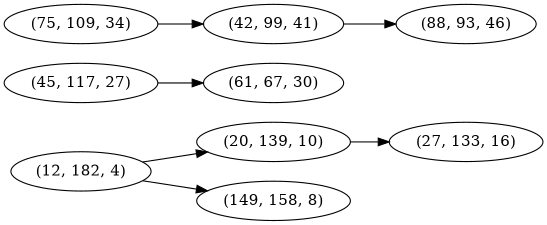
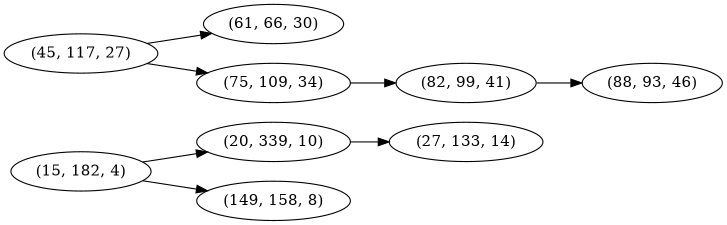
  digraph {
    rankdir=LR
-   "(12, 182, 4)"
-   "(20, 139, 10)"
+   "(12, 182, 4)" [label="(15, 182, 4)"]
+   "(20, 139, 10)" [label="(20, 339, 10)"]
    "(149, 158, 8)"
-   "(27, 133, 16)"
+   "(27, 133, 16)" [label="(27, 133, 14)"]
    "(45, 117, 27)"
-   "(61, 66, 30)" [label="(61, 67, 30)"]
+   "(61, 66, 30)"
    "(75, 109, 34)"
-   "(82, 99, 41)" [label="(42, 99, 41)"]
+   "(82, 99, 41)"
    "(88, 93, 46)"
    "(12, 182, 4)" -> "(20, 139, 10)"
    "(12, 182, 4)" -> "(149, 158, 8)"
    "(20, 139, 10)" -> "(27, 133, 16)"
    "(45, 117, 27)" -> "(61, 66, 30)"
+   "(45, 117, 27)" -> "(75, 109, 34)"
    "(75, 109, 34)" -> "(82, 99, 41)"
    "(82, 99, 41)" -> "(88, 93, 46)"
  }
